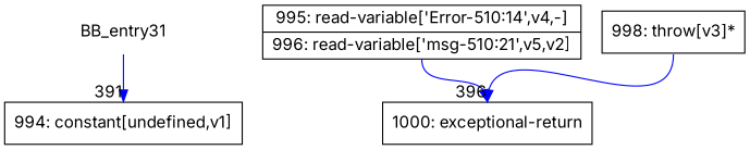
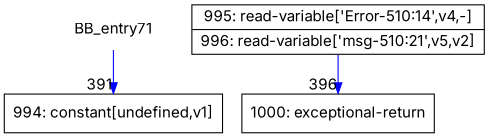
  digraph {
    fontname=Inter
    rankdir=TD
    node [fontname=Inter shape=record]
    edge [color=blue fontname=Inter headport=n tailport=s]
-   BB_entry31 [shape=none]
+   BB_entry31 [shape=none label=BB_entry71]
    n2 [label="{994: constant[undefined,v1]}"]
    n3 [label="{995: read-variable['Error-510:14',v4,-]|996: read-variable['msg-510:21',v5,v2]}"]
    n4 [label="{1000: exceptional-return}"]
-   n5 [label="{998: throw[v3]*}"]
    BB_entry31 -> n2 [headlabel="    391"]
    n3 -> n4 [headlabel="      396"]
-   n5 -> n4
  }
